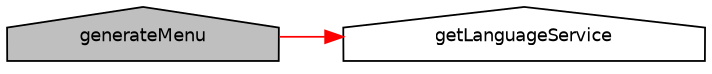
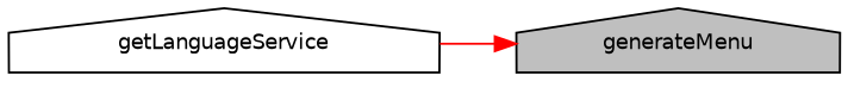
  digraph {
    rankdir=LR
    node [color=black fontname=Helvetica fontsize=10 shape=house style=filled]
    n1 [fillcolor=grey75 fontcolor=black height=0.2 label=generateMenu width=0.4]
    n2 [fillcolor=white height=0.2 label=getLanguageService width=0.4]
-   n1 -> n2 [color=red fontname=Helvetica fontsize=10 labelfontname=Helvetica labelfontsize=10 style=solid]
+   n2 -> n1 [color=red fontname=Helvetica fontsize=10 labelfontname=Helvetica labelfontsize=10 style=solid]
  }
